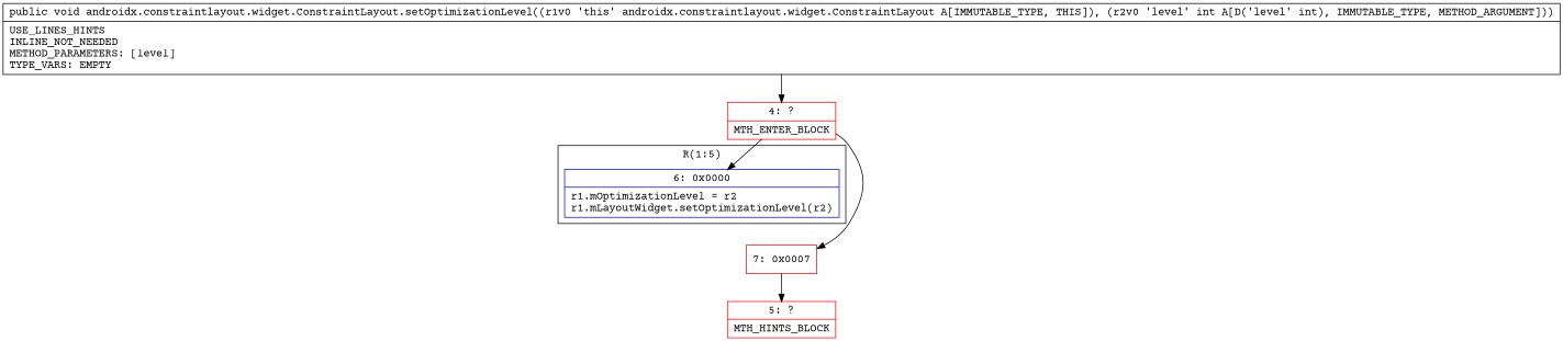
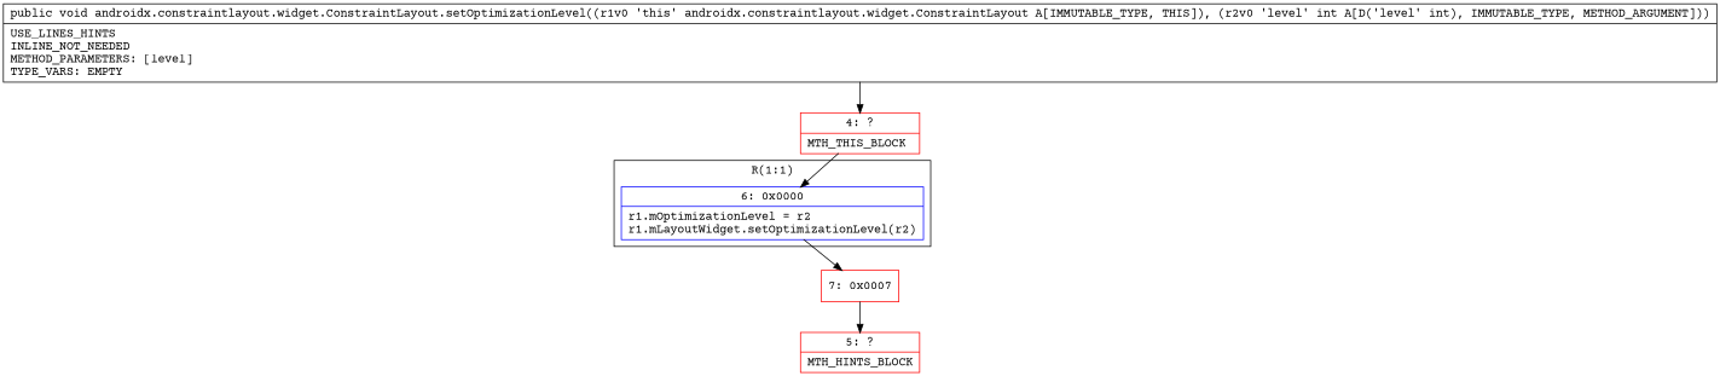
  digraph {
    fontname="Courier Prime"
    node [color=red fontname="Courier Prime" shape=record]
    edge [fontname="Courier Prime"]
    n1 [color=blue label="{6\:\ 0x0000|r1.mOptimizationLevel = r2\lr1.mLayoutWidget.setOptimizationLevel(r2)\l}"]
    n2 [label="{7\:\ 0x0007}"]
    n3 [label="{5\:\ ?|MTH_HINTS_BLOCK\l}"]
-   n4 [label="{4\:\ ?|MTH_ENTER_BLOCK\l}"]
+   n4 [label="{4\:\ ?|MTH_THIS_BLOCK\l}"]
    n5 [label="{public void androidx.constraintlayout.widget.ConstraintLayout.setOptimizationLevel((r1v0 'this' androidx.constraintlayout.widget.ConstraintLayout A[IMMUTABLE_TYPE, THIS]), (r2v0 'level' int A[D('level' int), IMMUTABLE_TYPE, METHOD_ARGUMENT]))  | USE_LINES_HINTS\lINLINE_NOT_NEEDED\lMETHOD_PARAMETERS: [level]\lTYPE_VARS: EMPTY\l}" color=""]
    subgraph cluster_1 {
-     label="R(1:5)"
+     label="R(1:1)"
      n1
    }
-   n4 -> n2
+   n1 -> n2
    n2 -> n3
    n4 -> n1
    n5 -> n4
  }
